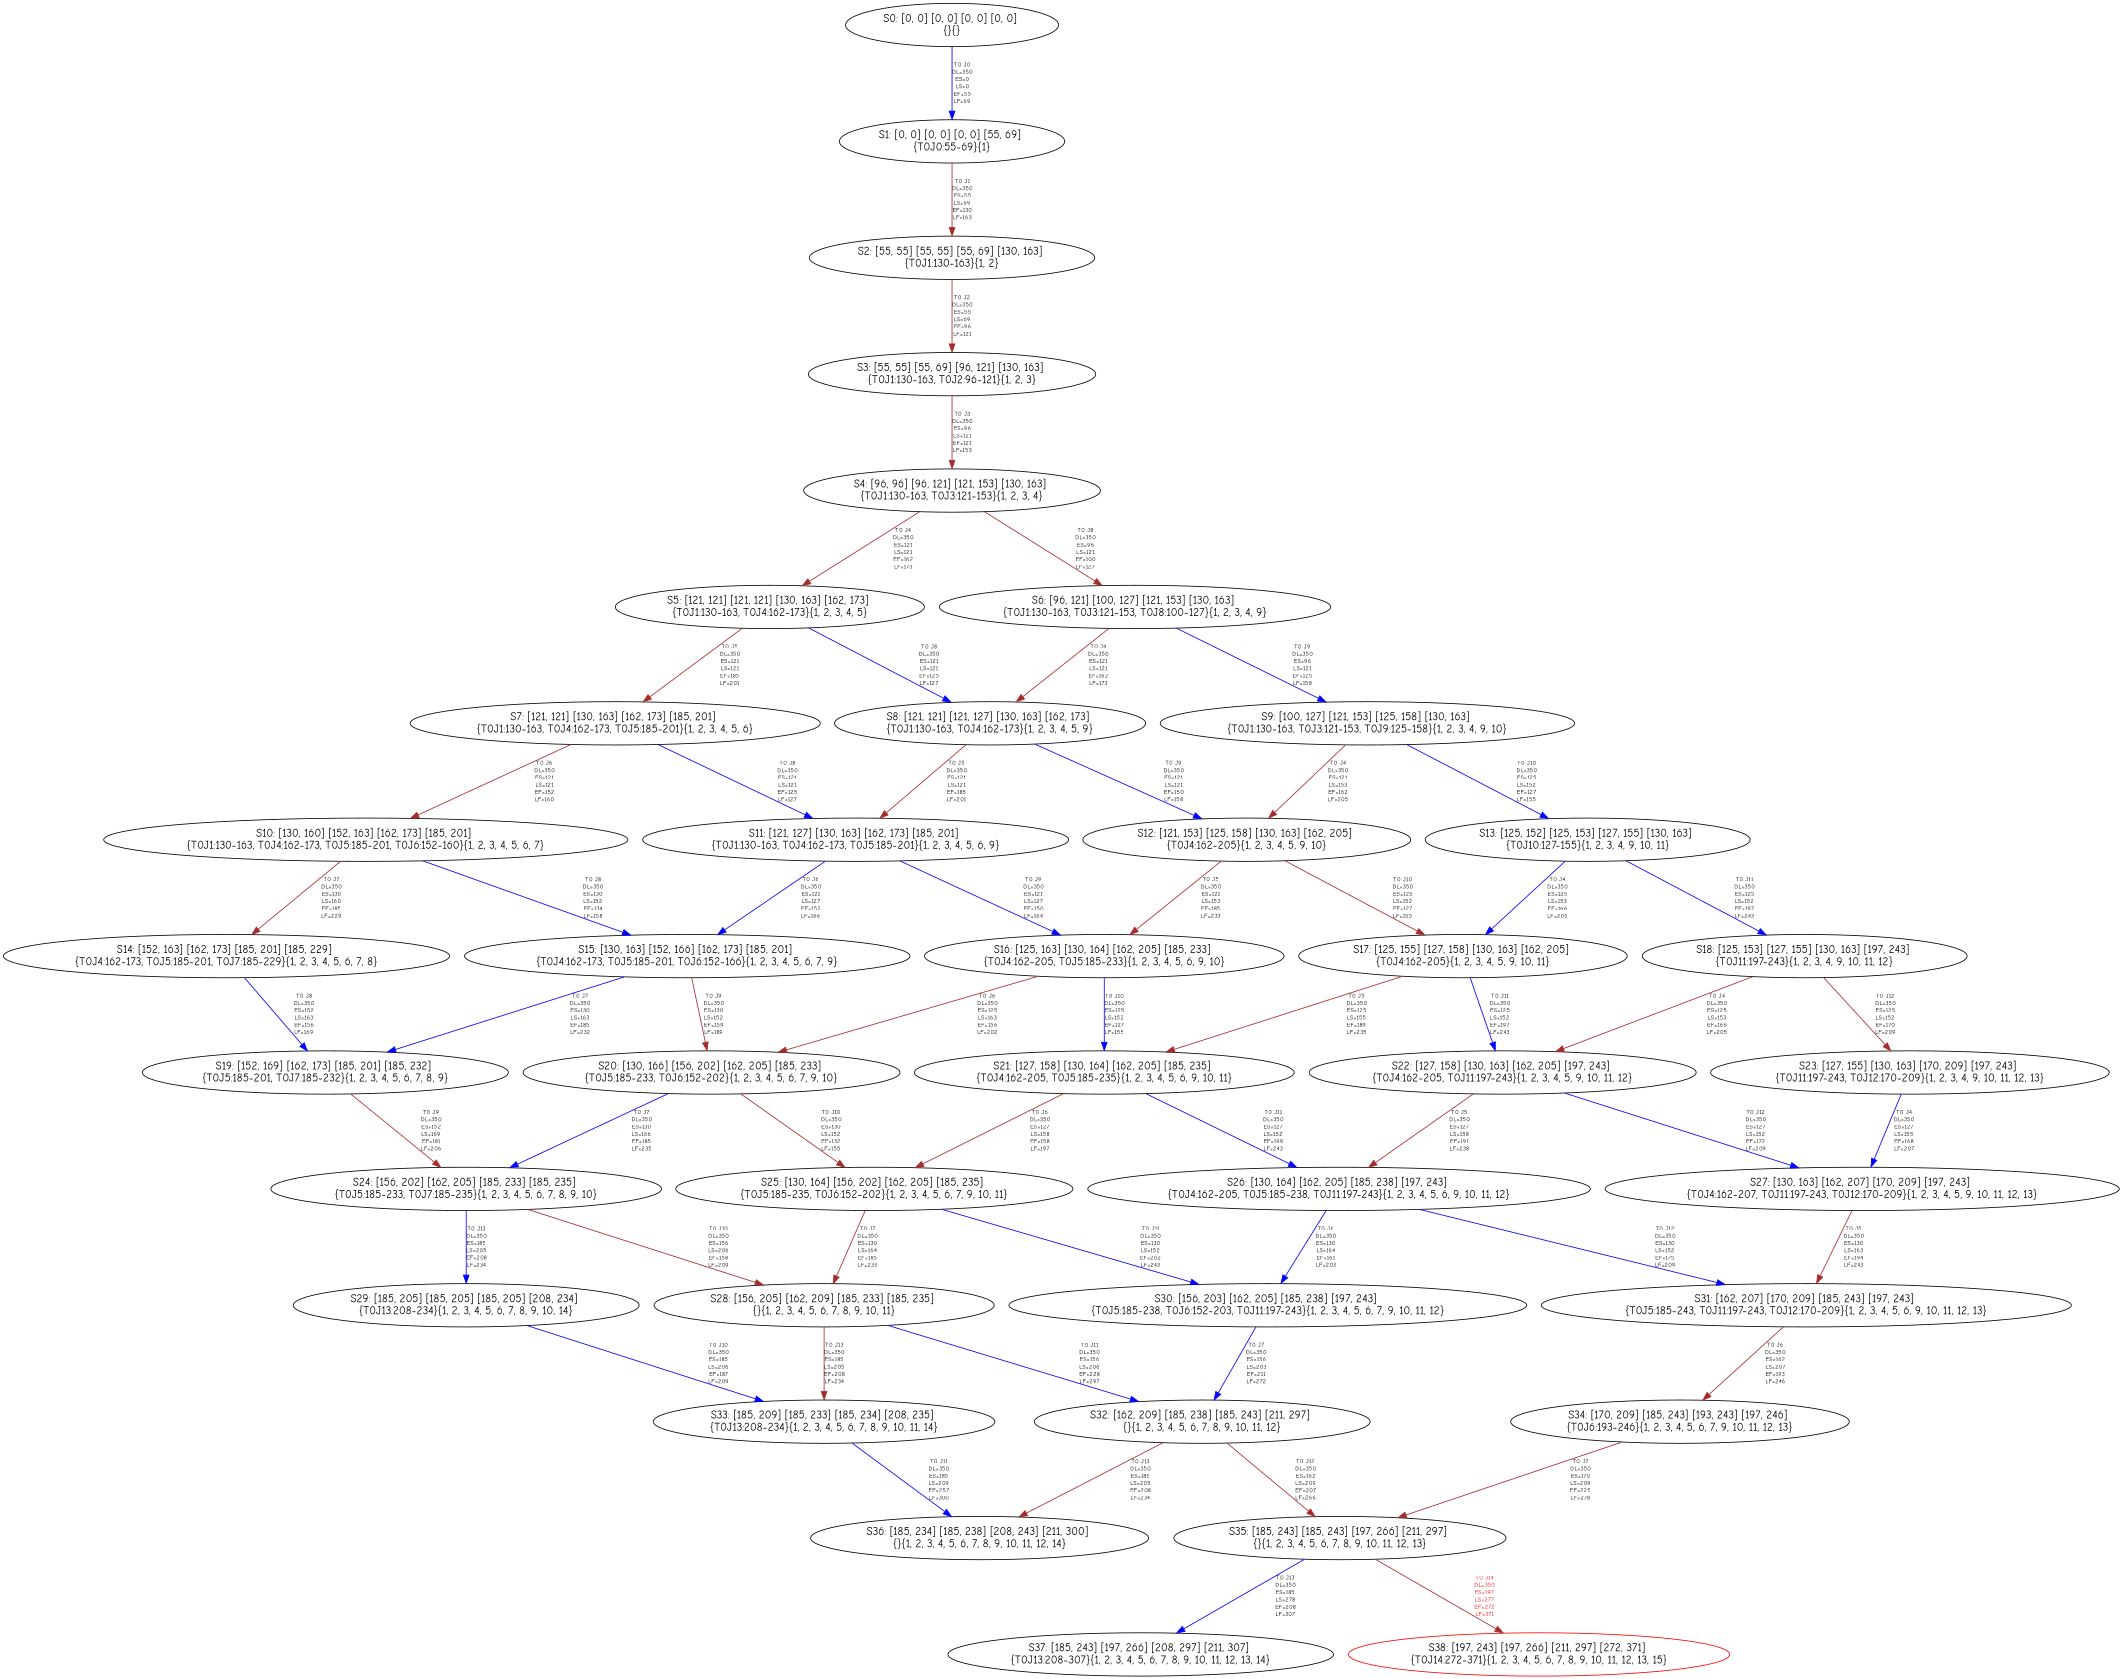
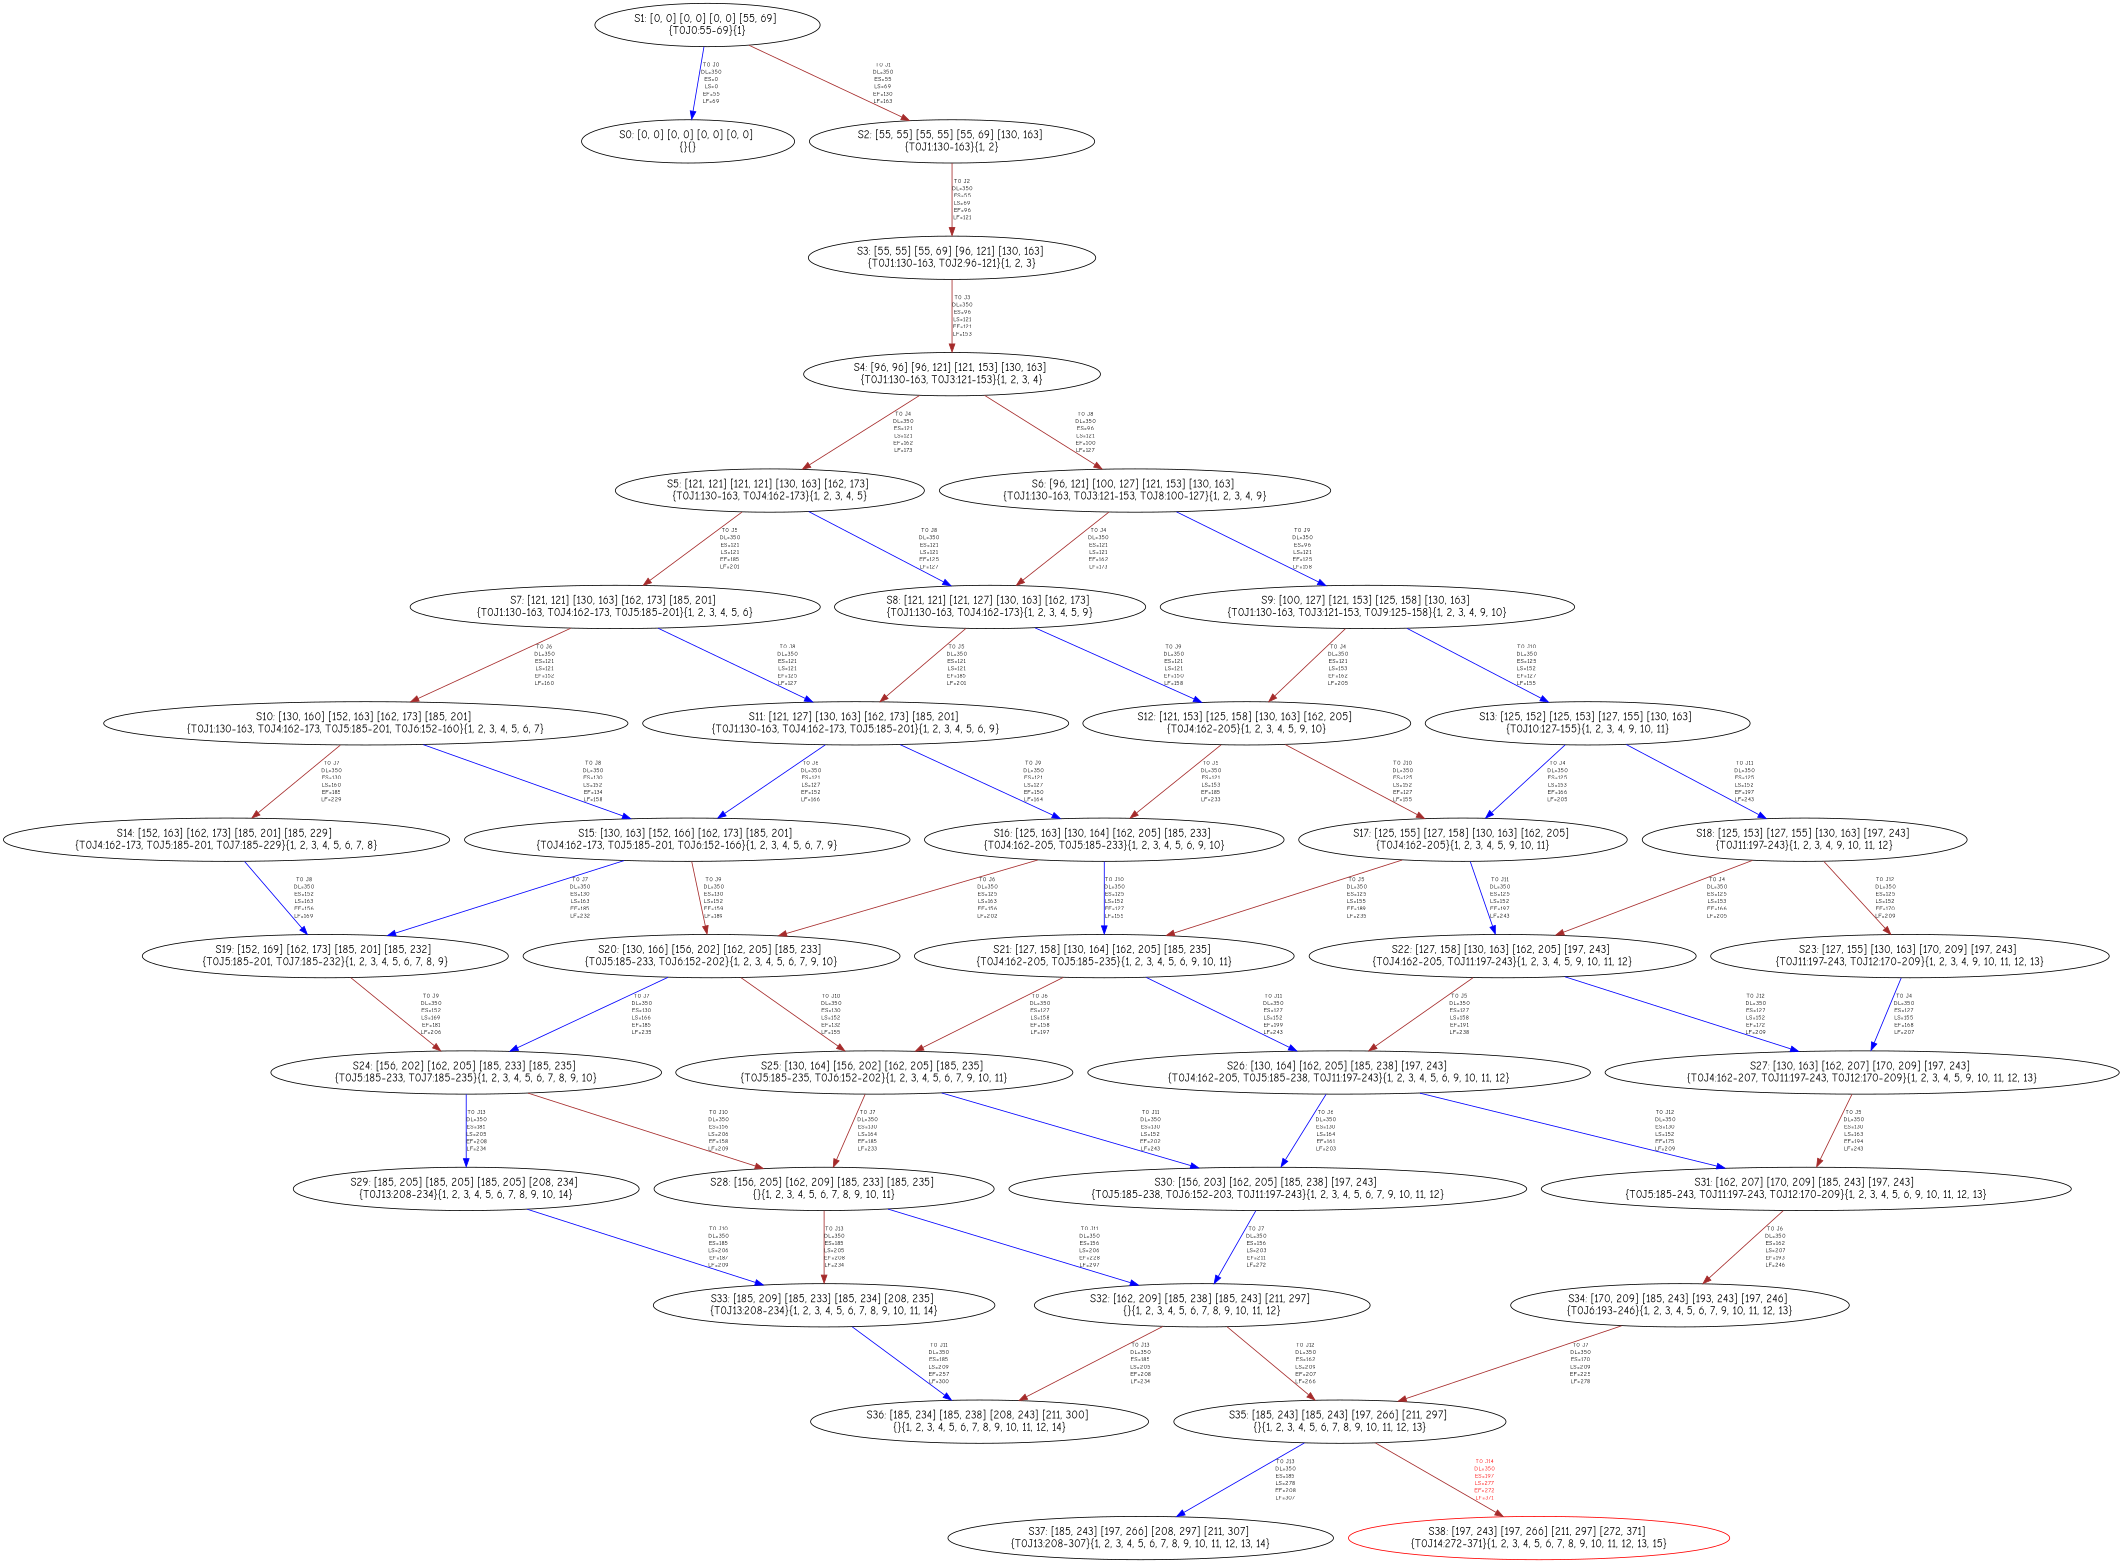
  digraph {
    fontname="Comic Neue"
    node [fontname="Comic Neue"]
    edge [fontsize=8 color=brown fontname="Comic Neue"]
    n1 [label="S0: [0, 0] [0, 0] [0, 0] [0, 0] \n{}{}"]
    n2 [label="S1: [0, 0] [0, 0] [0, 0] [55, 69] \n{T0J0:55-69}{1}"]
    n3 [label="S2: [55, 55] [55, 55] [55, 69] [130, 163] \n{T0J1:130-163}{1, 2}"]
    n4 [label="S3: [55, 55] [55, 69] [96, 121] [130, 163] \n{T0J1:130-163, T0J2:96-121}{1, 2, 3}"]
    n5 [label="S4: [96, 96] [96, 121] [121, 153] [130, 163] \n{T0J1:130-163, T0J3:121-153}{1, 2, 3, 4}"]
    n6 [label="S5: [121, 121] [121, 121] [130, 163] [162, 173] \n{T0J1:130-163, T0J4:162-173}{1, 2, 3, 4, 5}"]
    n7 [label="S6: [96, 121] [100, 127] [121, 153] [130, 163] \n{T0J1:130-163, T0J3:121-153, T0J8:100-127}{1, 2, 3, 4, 9}"]
    n8 [label="S7: [121, 121] [130, 163] [162, 173] [185, 201] \n{T0J1:130-163, T0J4:162-173, T0J5:185-201}{1, 2, 3, 4, 5, 6}"]
    n9 [label="S8: [121, 121] [121, 127] [130, 163] [162, 173] \n{T0J1:130-163, T0J4:162-173}{1, 2, 3, 4, 5, 9}"]
    n10 [label="S9: [100, 127] [121, 153] [125, 158] [130, 163] \n{T0J1:130-163, T0J3:121-153, T0J9:125-158}{1, 2, 3, 4, 9, 10}"]
    n11 [label="S10: [130, 160] [152, 163] [162, 173] [185, 201] \n{T0J1:130-163, T0J4:162-173, T0J5:185-201, T0J6:152-160}{1, 2, 3, 4, 5, 6, 7}"]
    n12 [label="S11: [121, 127] [130, 163] [162, 173] [185, 201] \n{T0J1:130-163, T0J4:162-173, T0J5:185-201}{1, 2, 3, 4, 5, 6, 9}"]
    n13 [label="S12: [121, 153] [125, 158] [130, 163] [162, 205] \n{T0J4:162-205}{1, 2, 3, 4, 5, 9, 10}"]
    n14 [label="S13: [125, 152] [125, 153] [127, 155] [130, 163] \n{T0J10:127-155}{1, 2, 3, 4, 9, 10, 11}"]
    n15 [label="S14: [152, 163] [162, 173] [185, 201] [185, 229] \n{T0J4:162-173, T0J5:185-201, T0J7:185-229}{1, 2, 3, 4, 5, 6, 7, 8}"]
    n16 [label="S15: [130, 163] [152, 166] [162, 173] [185, 201] \n{T0J4:162-173, T0J5:185-201, T0J6:152-166}{1, 2, 3, 4, 5, 6, 7, 9}"]
    n17 [label="S16: [125, 163] [130, 164] [162, 205] [185, 233] \n{T0J4:162-205, T0J5:185-233}{1, 2, 3, 4, 5, 6, 9, 10}"]
    n18 [label="S17: [125, 155] [127, 158] [130, 163] [162, 205] \n{T0J4:162-205}{1, 2, 3, 4, 5, 9, 10, 11}"]
    n19 [label="S18: [125, 153] [127, 155] [130, 163] [197, 243] \n{T0J11:197-243}{1, 2, 3, 4, 9, 10, 11, 12}"]
    n20 [label="S19: [152, 169] [162, 173] [185, 201] [185, 232] \n{T0J5:185-201, T0J7:185-232}{1, 2, 3, 4, 5, 6, 7, 8, 9}"]
    n21 [label="S20: [130, 166] [156, 202] [162, 205] [185, 233] \n{T0J5:185-233, T0J6:152-202}{1, 2, 3, 4, 5, 6, 7, 9, 10}"]
    n22 [label="S21: [127, 158] [130, 164] [162, 205] [185, 235] \n{T0J4:162-205, T0J5:185-235}{1, 2, 3, 4, 5, 6, 9, 10, 11}"]
    n23 [label="S22: [127, 158] [130, 163] [162, 205] [197, 243] \n{T0J4:162-205, T0J11:197-243}{1, 2, 3, 4, 5, 9, 10, 11, 12}"]
    n24 [label="S23: [127, 155] [130, 163] [170, 209] [197, 243] \n{T0J11:197-243, T0J12:170-209}{1, 2, 3, 4, 9, 10, 11, 12, 13}"]
    n25 [label="S24: [156, 202] [162, 205] [185, 233] [185, 235] \n{T0J5:185-233, T0J7:185-235}{1, 2, 3, 4, 5, 6, 7, 8, 9, 10}"]
    n26 [label="S25: [130, 164] [156, 202] [162, 205] [185, 235] \n{T0J5:185-235, T0J6:152-202}{1, 2, 3, 4, 5, 6, 7, 9, 10, 11}"]
    n27 [label="S26: [130, 164] [162, 205] [185, 238] [197, 243] \n{T0J4:162-205, T0J5:185-238, T0J11:197-243}{1, 2, 3, 4, 5, 6, 9, 10, 11, 12}"]
    n28 [label="S27: [130, 163] [162, 207] [170, 209] [197, 243] \n{T0J4:162-207, T0J11:197-243, T0J12:170-209}{1, 2, 3, 4, 5, 9, 10, 11, 12, 13}"]
    n29 [label="S28: [156, 205] [162, 209] [185, 233] [185, 235] \n{}{1, 2, 3, 4, 5, 6, 7, 8, 9, 10, 11}"]
    n30 [label="S29: [185, 205] [185, 205] [185, 205] [208, 234] \n{T0J13:208-234}{1, 2, 3, 4, 5, 6, 7, 8, 9, 10, 14}"]
    n31 [label="S30: [156, 203] [162, 205] [185, 238] [197, 243] \n{T0J5:185-238, T0J6:152-203, T0J11:197-243}{1, 2, 3, 4, 5, 6, 7, 9, 10, 11, 12}"]
    n32 [label="S31: [162, 207] [170, 209] [185, 243] [197, 243] \n{T0J5:185-243, T0J11:197-243, T0J12:170-209}{1, 2, 3, 4, 5, 6, 9, 10, 11, 12, 13}"]
    n33 [label="S32: [162, 209] [185, 238] [185, 243] [211, 297] \n{}{1, 2, 3, 4, 5, 6, 7, 8, 9, 10, 11, 12}"]
    n34 [label="S33: [185, 209] [185, 233] [185, 234] [208, 235] \n{T0J13:208-234}{1, 2, 3, 4, 5, 6, 7, 8, 9, 10, 11, 14}"]
    n35 [label="S34: [170, 209] [185, 243] [193, 243] [197, 246] \n{T0J6:193-246}{1, 2, 3, 4, 5, 6, 7, 9, 10, 11, 12, 13}"]
    n36 [label="S35: [185, 243] [185, 243] [197, 266] [211, 297] \n{}{1, 2, 3, 4, 5, 6, 7, 8, 9, 10, 11, 12, 13}"]
    n37 [label="S36: [185, 234] [185, 238] [208, 243] [211, 300] \n{}{1, 2, 3, 4, 5, 6, 7, 8, 9, 10, 11, 12, 14}"]
    n38 [label="S37: [185, 243] [197, 266] [208, 297] [211, 307] \n{T0J13:208-307}{1, 2, 3, 4, 5, 6, 7, 8, 9, 10, 11, 12, 13, 14}"]
    n39 [color=Red label="S38: [197, 243] [197, 266] [211, 297] [272, 371] \n{T0J14:272-371}{1, 2, 3, 4, 5, 6, 7, 8, 9, 10, 11, 12, 13, 15}"]
-   n1 -> n2 [label="T0 J0\nDL=350\nES=0\nLS=0\nEF=55\nLF=69" color=blue]
+   n2 -> n1 [label="T0 J0\nDL=350\nES=0\nLS=0\nEF=55\nLF=69" color=blue]
    n2 -> n3 [label="T0 J1\nDL=350\nES=55\nLS=69\nEF=130\nLF=163"]
    n3 -> n4 [label="T0 J2\nDL=350\nES=55\nLS=69\nEF=96\nLF=121"]
    n4 -> n5 [label="T0 J3\nDL=350\nES=96\nLS=121\nEF=121\nLF=153"]
    n5 -> n6 [label="T0 J4\nDL=350\nES=121\nLS=121\nEF=162\nLF=173"]
    n5 -> n7 [label="T0 J8\nDL=350\nES=96\nLS=121\nEF=100\nLF=127"]
    n6 -> n8 [label="T0 J5\nDL=350\nES=121\nLS=121\nEF=185\nLF=201"]
    n6 -> n9 [label="T0 J8\nDL=350\nES=121\nLS=121\nEF=125\nLF=127" color=blue]
    n7 -> n9 [label="T0 J4\nDL=350\nES=121\nLS=121\nEF=162\nLF=173"]
    n7 -> n10 [label="T0 J9\nDL=350\nES=96\nLS=121\nEF=125\nLF=158" color=blue]
    n8 -> n11 [label="T0 J6\nDL=350\nES=121\nLS=121\nEF=152\nLF=160"]
    n8 -> n12 [label="T0 J8\nDL=350\nES=121\nLS=121\nEF=125\nLF=127" color=blue]
    n9 -> n12 [label="T0 J5\nDL=350\nES=121\nLS=121\nEF=185\nLF=201"]
    n9 -> n13 [label="T0 J9\nDL=350\nES=121\nLS=121\nEF=150\nLF=158" color=blue]
    n10 -> n13 [label="T0 J4\nDL=350\nES=121\nLS=153\nEF=162\nLF=205"]
    n10 -> n14 [label="T0 J10\nDL=350\nES=125\nLS=152\nEF=127\nLF=155" color=blue]
    n11 -> n15 [label="T0 J7\nDL=350\nES=130\nLS=160\nEF=185\nLF=229"]
    n11 -> n16 [label="T0 J8\nDL=350\nES=130\nLS=152\nEF=134\nLF=158" color=blue]
    n12 -> n16 [label="T0 J6\nDL=350\nES=121\nLS=127\nEF=152\nLF=166" color=blue]
    n12 -> n17 [label="T0 J9\nDL=350\nES=121\nLS=127\nEF=150\nLF=164" color=blue]
    n13 -> n17 [label="T0 J5\nDL=350\nES=121\nLS=153\nEF=185\nLF=233"]
    n13 -> n18 [label="T0 J10\nDL=350\nES=125\nLS=152\nEF=127\nLF=155"]
    n14 -> n18 [label="T0 J4\nDL=350\nES=125\nLS=153\nEF=166\nLF=205" color=blue]
    n14 -> n19 [label="T0 J11\nDL=350\nES=125\nLS=152\nEF=197\nLF=243" color=blue]
    n15 -> n20 [label="T0 J8\nDL=350\nES=152\nLS=163\nEF=156\nLF=169" color=blue]
    n16 -> n20 [label="T0 J7\nDL=350\nES=130\nLS=163\nEF=185\nLF=232" color=blue]
    n16 -> n21 [label="T0 J9\nDL=350\nES=130\nLS=152\nEF=159\nLF=189"]
    n17 -> n21 [label="T0 J6\nDL=350\nES=125\nLS=163\nEF=156\nLF=202"]
    n17 -> n22 [label="T0 J10\nDL=350\nES=125\nLS=152\nEF=127\nLF=155" color=blue]
    n18 -> n22 [label="T0 J5\nDL=350\nES=125\nLS=155\nEF=189\nLF=235"]
    n18 -> n23 [label="T0 J11\nDL=350\nES=125\nLS=152\nEF=197\nLF=243" color=blue]
    n19 -> n23 [label="T0 J4\nDL=350\nES=125\nLS=153\nEF=166\nLF=205"]
    n19 -> n24 [label="T0 J12\nDL=350\nES=125\nLS=152\nEF=170\nLF=209"]
    n20 -> n25 [label="T0 J9\nDL=350\nES=152\nLS=169\nEF=181\nLF=206"]
    n21 -> n25 [label="T0 J7\nDL=350\nES=130\nLS=166\nEF=185\nLF=235" color=blue]
    n21 -> n26 [label="T0 J10\nDL=350\nES=130\nLS=152\nEF=132\nLF=155"]
    n22 -> n26 [label="T0 J6\nDL=350\nES=127\nLS=158\nEF=158\nLF=197"]
    n22 -> n27 [label="T0 J11\nDL=350\nES=127\nLS=152\nEF=199\nLF=243" color=blue]
    n23 -> n27 [label="T0 J5\nDL=350\nES=127\nLS=158\nEF=191\nLF=238"]
    n23 -> n28 [label="T0 J12\nDL=350\nES=127\nLS=152\nEF=172\nLF=209" color=blue]
    n24 -> n28 [label="T0 J4\nDL=350\nES=127\nLS=155\nEF=168\nLF=207" color=blue]
    n25 -> n29 [label="T0 J10\nDL=350\nES=156\nLS=206\nEF=158\nLF=209"]
    n25 -> n30 [label="T0 J13\nDL=350\nES=185\nLS=205\nEF=208\nLF=234" color=blue]
    n26 -> n29 [label="T0 J7\nDL=350\nES=130\nLS=164\nEF=185\nLF=233"]
    n26 -> n31 [label="T0 J11\nDL=350\nES=130\nLS=152\nEF=202\nLF=243" color=blue]
    n27 -> n31 [label="T0 J6\nDL=350\nES=130\nLS=164\nEF=161\nLF=203" color=blue]
    n27 -> n32 [label="T0 J12\nDL=350\nES=130\nLS=152\nEF=175\nLF=209" color=blue]
    n28 -> n32 [label="T0 J5\nDL=350\nES=130\nLS=163\nEF=194\nLF=243"]
    n29 -> n33 [label="T0 J11\nDL=350\nES=156\nLS=206\nEF=228\nLF=297" color=blue]
    n29 -> n34 [label="T0 J13\nDL=350\nES=185\nLS=205\nEF=208\nLF=234"]
    n30 -> n34 [label="T0 J10\nDL=350\nES=185\nLS=206\nEF=187\nLF=209" color=blue]
    n31 -> n33 [label="T0 J7\nDL=350\nES=156\nLS=203\nEF=211\nLF=272" color=blue]
    n32 -> n35 [label="T0 J6\nDL=350\nES=162\nLS=207\nEF=193\nLF=246"]
    n33 -> n36 [label="T0 J12\nDL=350\nES=162\nLS=209\nEF=207\nLF=266"]
    n33 -> n37 [label="T0 J13\nDL=350\nES=185\nLS=205\nEF=208\nLF=234"]
    n34 -> n37 [label="T0 J11\nDL=350\nES=185\nLS=209\nEF=257\nLF=300" color=blue]
    n35 -> n36 [label="T0 J7\nDL=350\nES=170\nLS=209\nEF=225\nLF=278"]
    n36 -> n38 [label="T0 J13\nDL=350\nES=185\nLS=278\nEF=208\nLF=307" color=blue]
    n36 -> n39 [fontcolor=Red label="T0 J14\nDL=350\nES=197\nLS=277\nEF=272\nLF=371"]
  }
